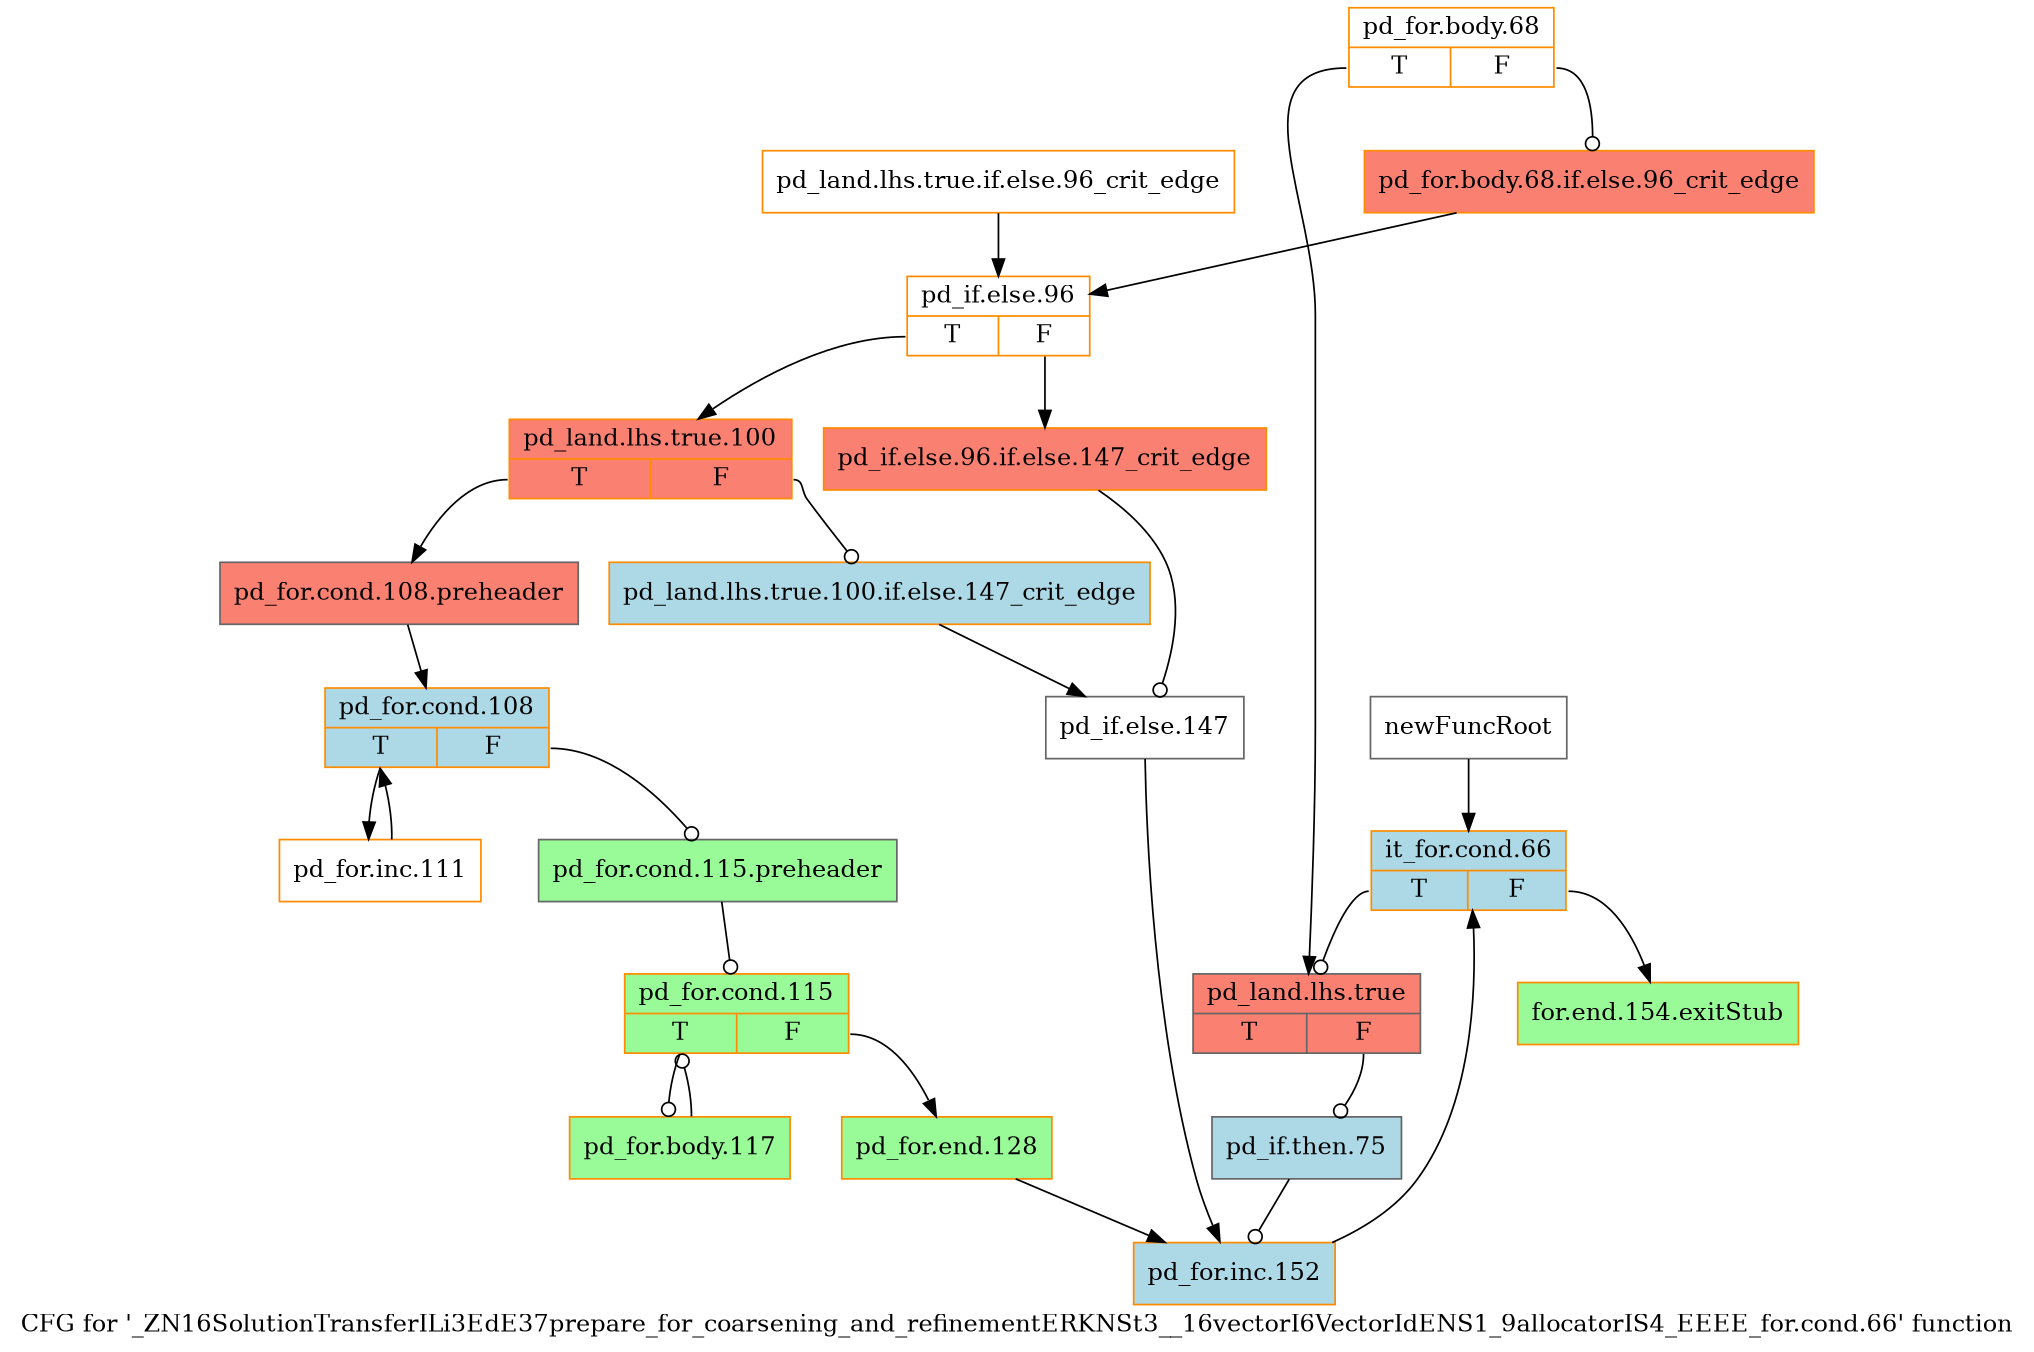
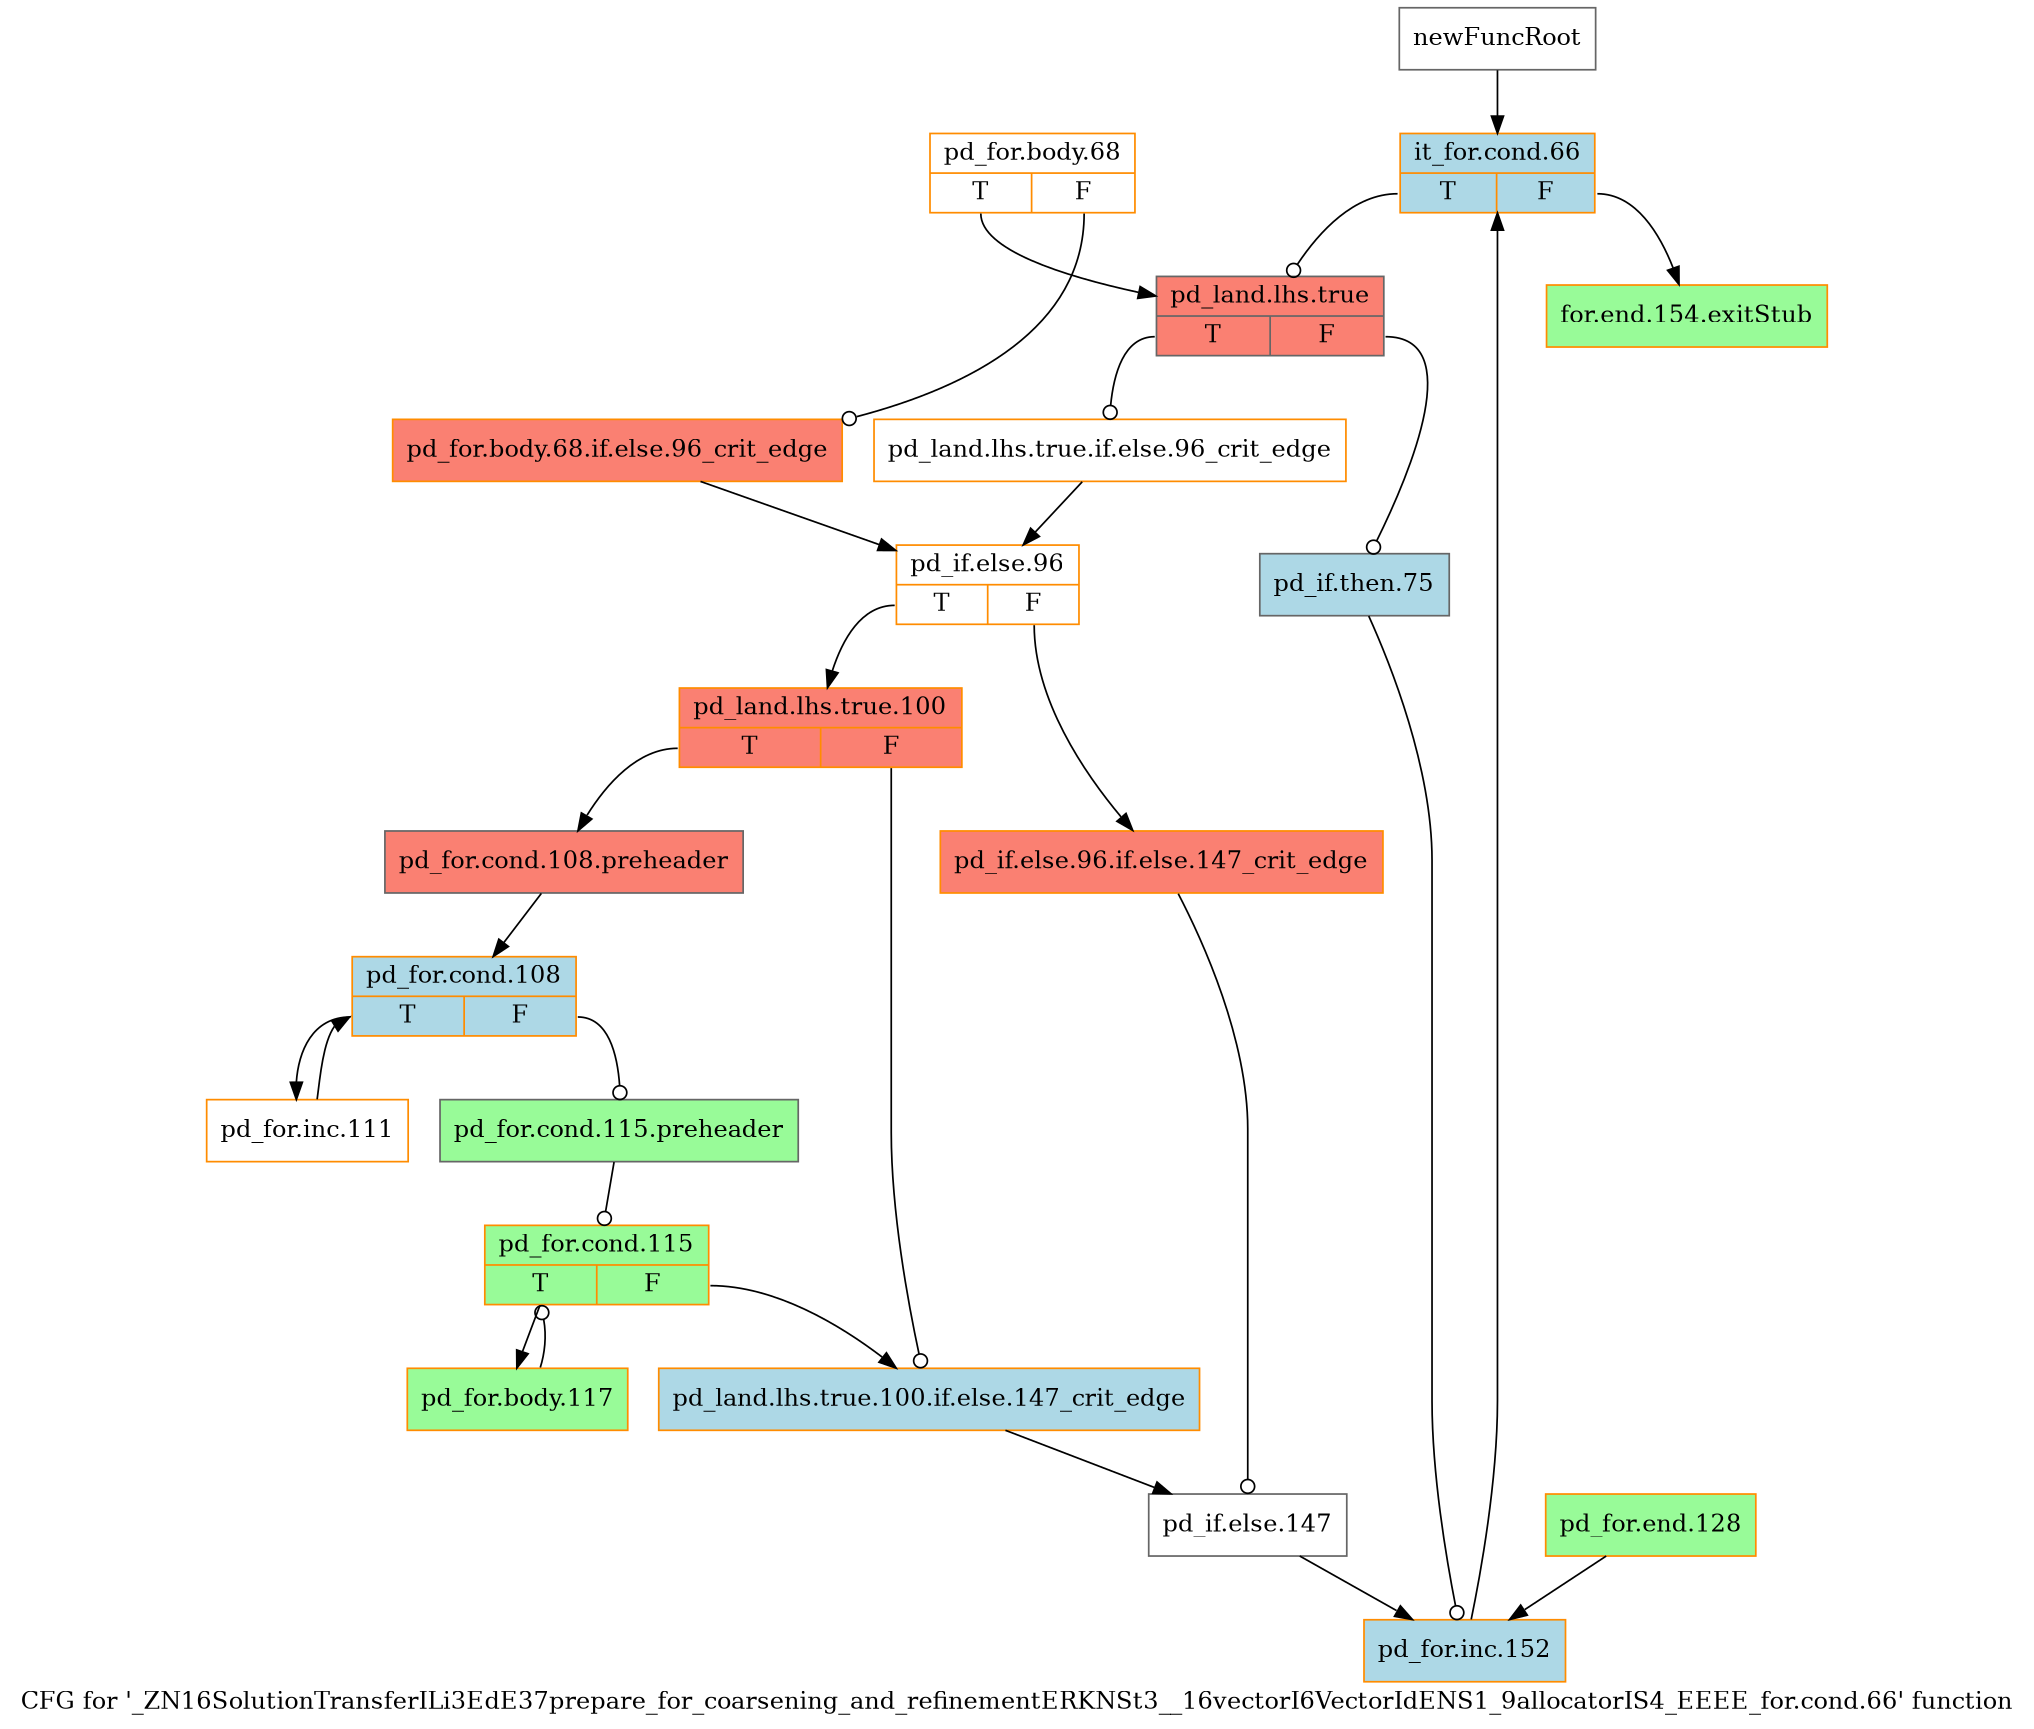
  digraph {
    label="CFG for '_ZN16SolutionTransferILi3EdE37prepare_for_coarsening_and_refinementERKNSt3__16vectorI6VectorIdENS1_9allocatorIS4_EEEE_for.cond.66' function"
    node [color=darkorange fillcolor=white shape=record style=filled]
    edge [arrowhead=normal]
    n1 [color=gray40 label="{newFuncRoot}"]
    n2 [fillcolor=lightblue label="{it_for.cond.66|{<s0>T|<s1>F}}"]
    n3 [fillcolor=palegreen label="{for.end.154.exitStub}"]
    n4 [color=gray40 fillcolor=salmon label="{pd_land.lhs.true|{<s0>T|<s1>F}}"]
    n5 [label="{pd_for.body.68|{<s0>T|<s1>F}}"]
    n6 [fillcolor=salmon label="{pd_for.body.68.if.else.96_crit_edge}"]
    n7 [label="{pd_land.lhs.true.if.else.96_crit_edge}"]
    n8 [color=gray40 fillcolor=lightblue label="{pd_if.then.75}"]
    n9 [label="{pd_if.else.96|{<s0>T|<s1>F}}"]
    n10 [fillcolor=lightblue label="{pd_for.inc.152}"]
    n11 [fillcolor=salmon label="{pd_land.lhs.true.100|{<s0>T|<s1>F}}"]
    n12 [fillcolor=salmon label="{pd_if.else.96.if.else.147_crit_edge}"]
    n13 [color=gray40 fillcolor=salmon label="{pd_for.cond.108.preheader}"]
    n14 [fillcolor=lightblue label="{pd_land.lhs.true.100.if.else.147_crit_edge}"]
    n15 [color=gray40 label="{pd_if.else.147}"]
    n16 [fillcolor=lightblue label="{pd_for.cond.108|{<s0>T|<s1>F}}"]
    n17 [label="{pd_for.inc.111}"]
    n18 [color=gray40 fillcolor=palegreen label="{pd_for.cond.115.preheader}"]
    n19 [fillcolor=palegreen label="{pd_for.cond.115|{<s0>T|<s1>F}}"]
    n20 [fillcolor=palegreen label="{pd_for.body.117}"]
    n21 [fillcolor=palegreen label="{pd_for.end.128}"]
    n1 -> n2
    n2 -> n3 [tailport=s1]
    n2 -> n4 [arrowhead=odot tailport=s0]
+   n4 -> n7 [arrowhead=odot tailport=s0]
    n4 -> n8 [arrowhead=odot tailport=s1]
    n5 -> n4 [tailport=s0]
    n5 -> n6 [arrowhead=odot tailport=s1]
    n6 -> n9
    n7 -> n9
    n8 -> n10 [arrowhead=odot]
    n9 -> n11 [tailport=s0]
    n9 -> n12 [tailport=s1]
    n10 -> n2
    n11 -> n13 [tailport=s0]
    n11 -> n14 [arrowhead=odot tailport=s1]
    n12 -> n15 [arrowhead=odot]
    n13 -> n16
    n14 -> n15
    n15 -> n10
    n16 -> n17 [tailport=s0]
    n16 -> n18 [arrowhead=odot tailport=s1]
    n17 -> n16
    n18 -> n19 [arrowhead=odot]
-   n19 -> n20 [arrowhead=odot tailport=s0]
-   n19 -> n21 [tailport=s1]
+   n19 -> n20 [tailport=s0]
+   n19 -> n14 [tailport=s1]
    n20 -> n19 [arrowhead=odot]
    n21 -> n10
  }
